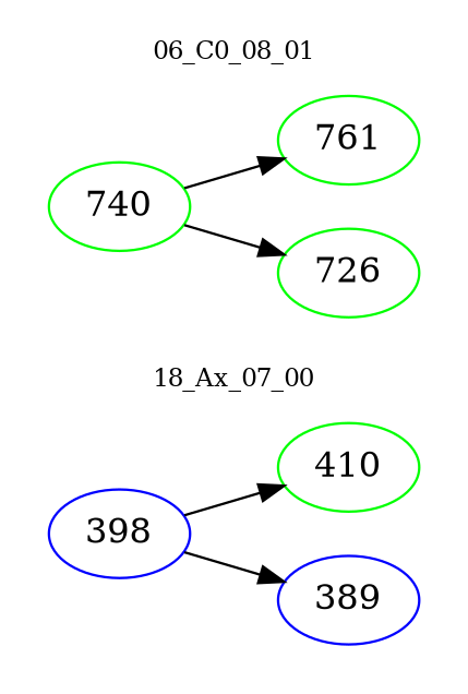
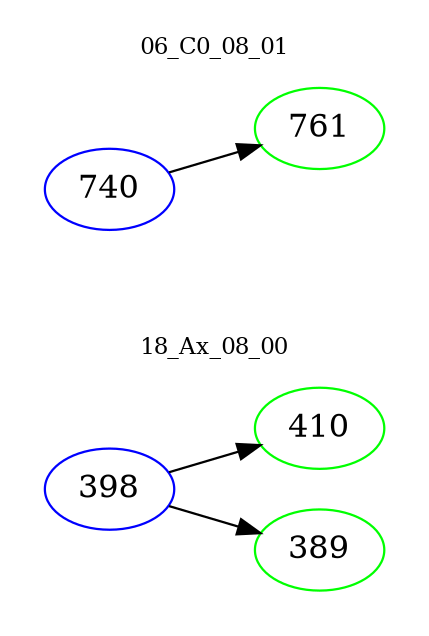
  digraph {
    rankdir=LR
    node [color=blue]
    edge [color=black]
    n1 [label=398]
-   n2 [label=389]
+   n2 [color=green label=389]
    n3 [color=green label=410]
-   n4 [color=green label=740]
-   n5 [color=green label=726]
+   n4 [label=740]
    n6 [color=green label=761]
    subgraph cluster_1 {
      color=white
      fontsize=10
-     label="18_Ax_07_00"
+     label="18_Ax_08_00"
      n1
      n2
      n3
    }
    subgraph cluster_2 {
      color=white
      fontsize=10
      label="06_C0_08_01"
      n4
-     n5
      n6
    }
    n1 -> n2
    n1 -> n3
-   n4 -> n5
    n4 -> n6
  }
